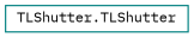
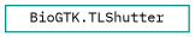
  digraph {
    rankdir=LR
    fontname="IBM Plex Mono"
-   n1 [color=teal fillcolor=white fontname="IBM Plex Mono" fontsize=10 height=0.2 label="TLShutter.TLShutter" shape=box style=filled width=0.4]
+   n1 [color=teal fillcolor=white fontname="IBM Plex Mono" fontsize=10 height=0.2 label="BioGTK.TLShutter" shape=box style=filled width=0.4]
  }
